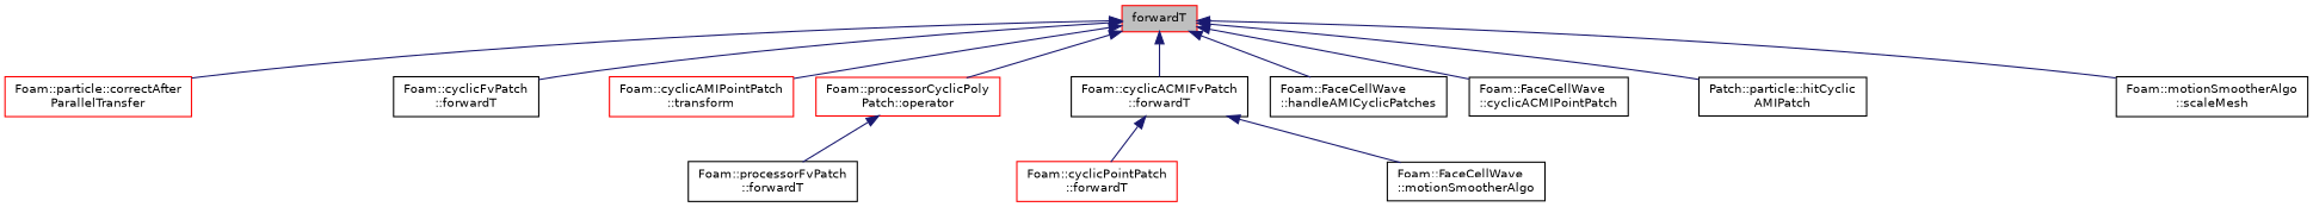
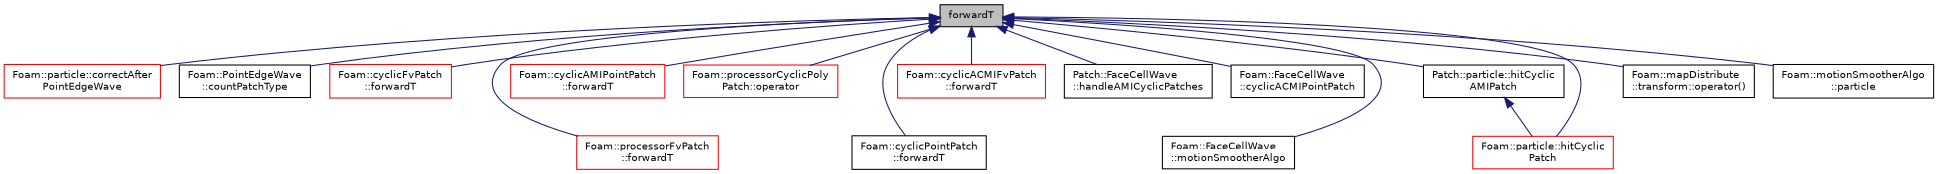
  digraph {
    rankdir=TB
    node [color=black fontname=Helvetica fontsize=10 shape=record]
    edge [color=midnightblue dir=back fontname=Helvetica fontsize=10 labelfontname=Helvetica labelfontsize=10 style=solid]
-   n1 [color=red fillcolor=grey75 fontcolor=black height=0.2 label=forwardT style=filled width=0.4]
-   n2 [color=red height=0.2 label="Foam::particle::correctAfter\lParallelTransfer" width=0.4]
-   n4 [height=0.2 label="Foam::cyclicFvPatch\l::forwardT" width=0.4]
-   n5 [height=0.2 label="Foam::processorFvPatch\l::forwardT" width=0.4]
-   n6 [color=red height=0.2 label="Foam::cyclicAMIPointPatch\l::transform" width=0.4]
-   n7 [color=red height=0.2 label="Foam::cyclicPointPatch\l::forwardT" width=0.4]
-   n8 [height=0.2 label="Foam::cyclicACMIFvPatch\l::forwardT" width=0.4]
+   n1 [fillcolor=grey75 fontcolor=black height=0.2 label=forwardT style=filled width=0.4]
+   n2 [color=red height=0.2 label="Foam::particle::correctAfter\lPointEdgeWave" width=0.4]
+   n3 [height=0.2 label="Foam::PointEdgeWave\l::countPatchType" width=0.4]
+   n4 [color=red height=0.2 label="Foam::cyclicFvPatch\l::forwardT" width=0.4]
+   n5 [color=red height=0.2 label="Foam::processorFvPatch\l::forwardT" width=0.4]
+   n6 [color=red height=0.2 label="Foam::cyclicAMIPointPatch\l::forwardT" width=0.4]
+   n7 [height=0.2 label="Foam::cyclicPointPatch\l::forwardT" width=0.4]
+   n8 [color=red height=0.2 label="Foam::cyclicACMIFvPatch\l::forwardT" width=0.4]
    n9 [color=red height=0.2 label="Foam::processorCyclicPoly\lPatch::operator" width=0.4]
-   n10 [height=0.2 label="Foam::FaceCellWave\l::handleAMICyclicPatches" width=0.4]
+   n10 [height=0.2 label="Patch::FaceCellWave\l::handleAMICyclicPatches" width=0.4]
    n11 [height=0.2 label="Foam::FaceCellWave\l::cyclicACMIPointPatch" width=0.4]
    n12 [height=0.2 label="Foam::FaceCellWave\l::motionSmootherAlgo" width=0.4]
    n13 [height=0.2 label="Patch::particle::hitCyclic\lAMIPatch" width=0.4]
-   n16 [height=0.2 label="Foam::motionSmootherAlgo\l::scaleMesh" width=0.4]
+   n14 [color=red height=0.2 label="Foam::particle::hitCyclic\lPatch" width=0.4]
+   n15 [height=0.2 label="Foam::mapDistribute\l::transform::operator()" width=0.4]
+   n16 [height=0.2 label="Foam::motionSmootherAlgo\l::particle" width=0.4]
    n1 -> n2
+   n1 -> n3
    n1 -> n4
-   n9 -> n5
+   n1 -> n5
    n1 -> n6
-   n8 -> n7
+   n1 -> n7
    n1 -> n8
    n1 -> n9
    n1 -> n10
    n1 -> n11
-   n8 -> n12
+   n1 -> n12
    n1 -> n13
+   n1 -> n14
+   n1 -> n15
    n1 -> n16
+   n13 -> n14
  }
